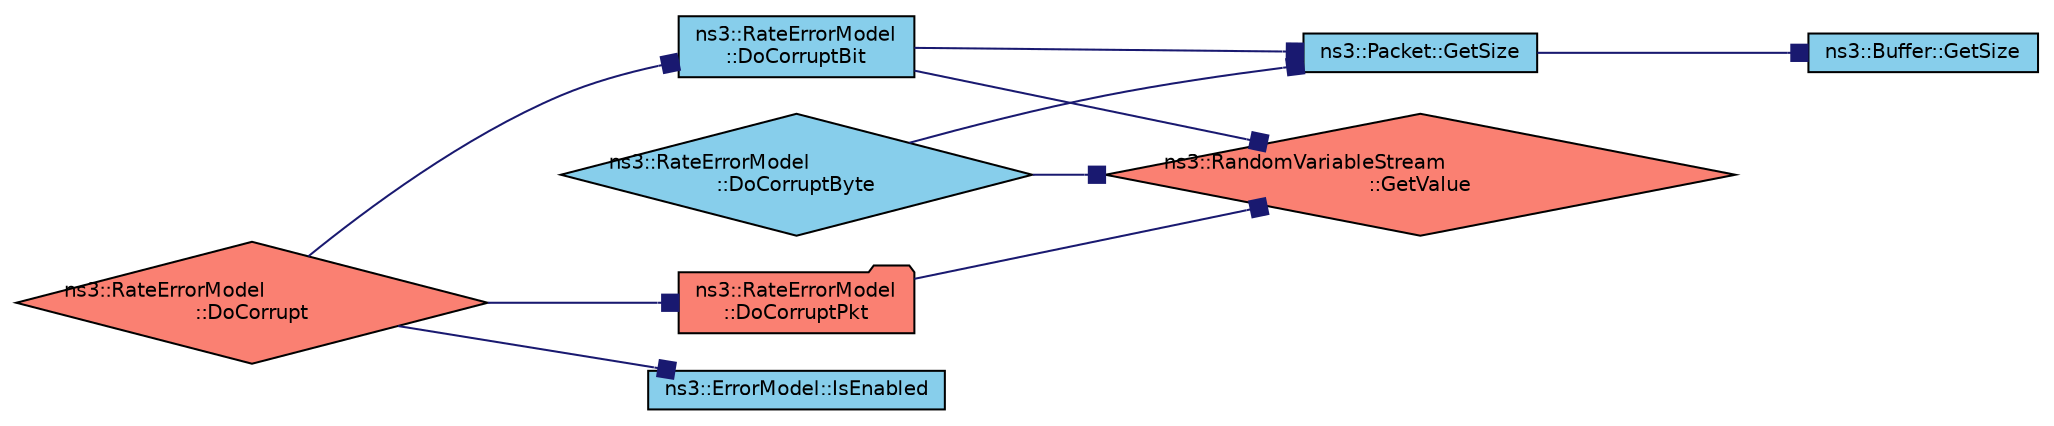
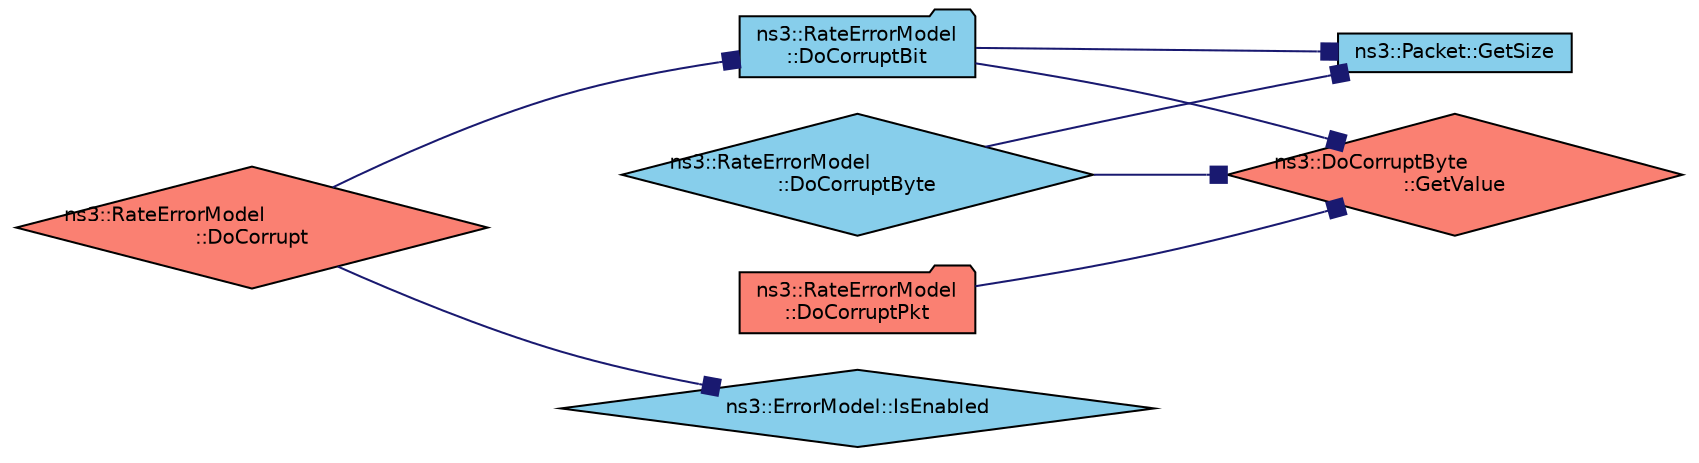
  digraph {
    rankdir=LR
    node [color=black fillcolor=skyblue fontname=Helvetica fontsize=10 shape=diamond style=filled]
    edge [arrowhead=box color=midnightblue fontname=Helvetica fontsize=10 labelfontname=Helvetica labelfontsize=10 style=solid]
    n1 [fillcolor=salmon fontcolor=black height=0.2 label="ns3::RateErrorModel\l::DoCorrupt" width=0.4]
-   n2 [height=0.2 label="ns3::RateErrorModel\l::DoCorruptBit" shape=box width=0.4]
+   n2 [height=0.2 label="ns3::RateErrorModel\l::DoCorruptBit" shape=folder width=0.4]
    n3 [fillcolor=salmon height=0.2 label="ns3::RateErrorModel\l::DoCorruptPkt" shape=folder width=0.4]
-   n4 [height=0.2 label="ns3::ErrorModel::IsEnabled" shape=box width=0.4]
+   n4 [height=0.2 label="ns3::ErrorModel::IsEnabled" width=0.4]
    n5 [height=0.2 label="ns3::Packet::GetSize" shape=box width=0.4]
-   n6 [fillcolor=salmon height=0.2 label="ns3::RandomVariableStream\l::GetValue" width=0.4]
+   n6 [fillcolor=salmon height=0.2 label="ns3::DoCorruptByte\l::GetValue" width=0.4]
    n7 [height=0.2 label="ns3::RateErrorModel\l::DoCorruptByte" width=0.4]
-   n8 [height=0.2 label="ns3::Buffer::GetSize" shape=box width=0.4]
    n1 -> n2
-   n1 -> n3
    n1 -> n4
    n2 -> n5
    n2 -> n6
    n3 -> n6
-   n5 -> n8
    n7 -> n5
    n7 -> n6
  }
